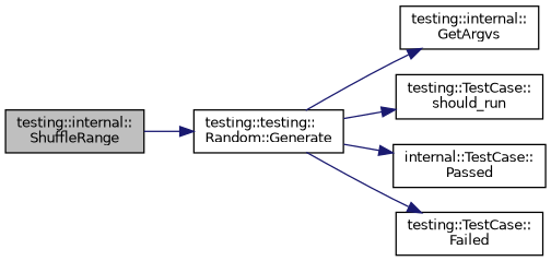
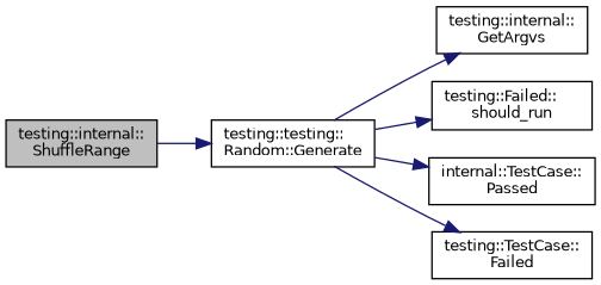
  digraph {
    rankdir=LR
    node [color=black fillcolor=white fontname=Helvetica fontsize=10 shape=record style=filled]
    edge [color=midnightblue fontname=Helvetica fontsize=10 labelfontname=Helvetica labelfontsize=10 style=solid]
    n1 [fillcolor=grey75 fontcolor=black height=0.2 label="testing::internal::\lShuffleRange" width=0.4]
    n2 [height=0.2 label="testing::testing::\lRandom::Generate" width=0.4]
    n3 [height=0.2 label="testing::internal::\lGetArgvs" width=0.4]
-   n4 [height=0.2 label="testing::TestCase::\lshould_run" width=0.4]
+   n4 [height=0.2 label="testing::Failed::\lshould_run" width=0.4]
    n5 [height=0.2 label="internal::TestCase::\lPassed" width=0.4]
    n6 [height=0.2 label="testing::TestCase::\lFailed" width=0.4]
    n1 -> n2
    n2 -> n3
    n2 -> n4
    n2 -> n5
    n2 -> n6
  }
